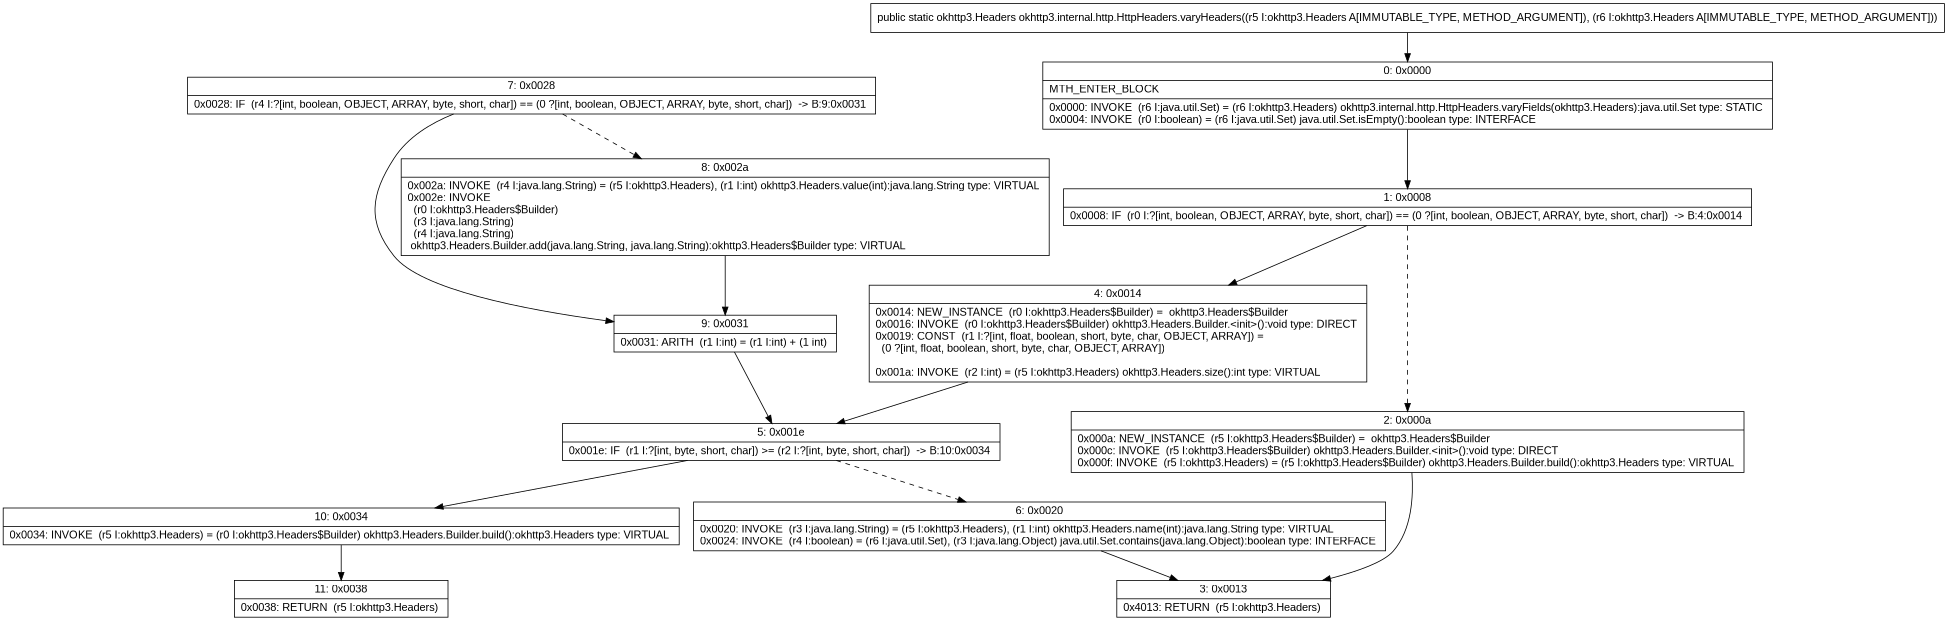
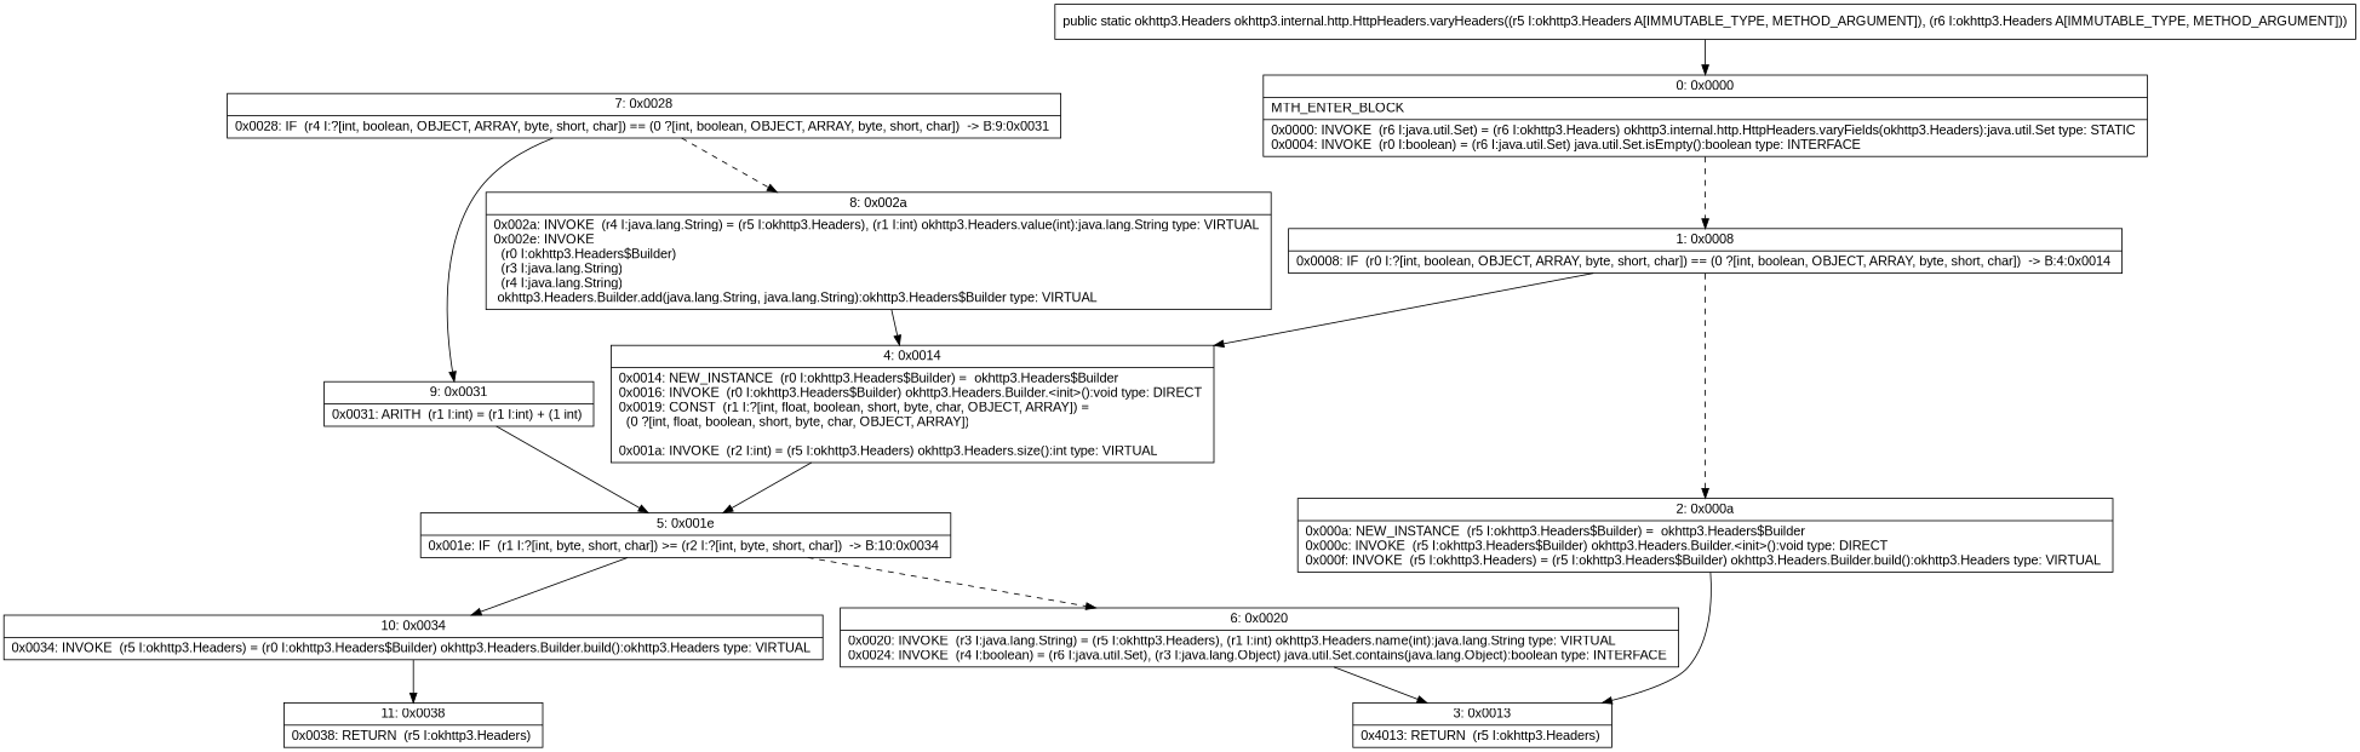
  digraph {
    fontname="Liberation Sans"
    node [fontname="Liberation Sans" shape=record]
    edge [fontname="Liberation Sans"]
    n1 [label="{0\:\ 0x0000|MTH_ENTER_BLOCK\l|0x0000: INVOKE  (r6 I:java.util.Set) = (r6 I:okhttp3.Headers) okhttp3.internal.http.HttpHeaders.varyFields(okhttp3.Headers):java.util.Set type: STATIC \l0x0004: INVOKE  (r0 I:boolean) = (r6 I:java.util.Set) java.util.Set.isEmpty():boolean type: INTERFACE \l}"]
    n2 [label="{1\:\ 0x0008|0x0008: IF  (r0 I:?[int, boolean, OBJECT, ARRAY, byte, short, char]) == (0 ?[int, boolean, OBJECT, ARRAY, byte, short, char])  \-\> B:4:0x0014 \l}"]
    n3 [label="{2\:\ 0x000a|0x000a: NEW_INSTANCE  (r5 I:okhttp3.Headers$Builder) =  okhttp3.Headers$Builder \l0x000c: INVOKE  (r5 I:okhttp3.Headers$Builder) okhttp3.Headers.Builder.\<init\>():void type: DIRECT \l0x000f: INVOKE  (r5 I:okhttp3.Headers) = (r5 I:okhttp3.Headers$Builder) okhttp3.Headers.Builder.build():okhttp3.Headers type: VIRTUAL \l}"]
    n4 [label="{4\:\ 0x0014|0x0014: NEW_INSTANCE  (r0 I:okhttp3.Headers$Builder) =  okhttp3.Headers$Builder \l0x0016: INVOKE  (r0 I:okhttp3.Headers$Builder) okhttp3.Headers.Builder.\<init\>():void type: DIRECT \l0x0019: CONST  (r1 I:?[int, float, boolean, short, byte, char, OBJECT, ARRAY]) = \l  (0 ?[int, float, boolean, short, byte, char, OBJECT, ARRAY])\l \l0x001a: INVOKE  (r2 I:int) = (r5 I:okhttp3.Headers) okhttp3.Headers.size():int type: VIRTUAL \l}"]
    n5 [label="{3\:\ 0x0013|0x4013: RETURN  (r5 I:okhttp3.Headers) \l}"]
    n6 [label="{5\:\ 0x001e|0x001e: IF  (r1 I:?[int, byte, short, char]) \>= (r2 I:?[int, byte, short, char])  \-\> B:10:0x0034 \l}"]
    n7 [label="{6\:\ 0x0020|0x0020: INVOKE  (r3 I:java.lang.String) = (r5 I:okhttp3.Headers), (r1 I:int) okhttp3.Headers.name(int):java.lang.String type: VIRTUAL \l0x0024: INVOKE  (r4 I:boolean) = (r6 I:java.util.Set), (r3 I:java.lang.Object) java.util.Set.contains(java.lang.Object):boolean type: INTERFACE \l}"]
    n8 [label="{10\:\ 0x0034|0x0034: INVOKE  (r5 I:okhttp3.Headers) = (r0 I:okhttp3.Headers$Builder) okhttp3.Headers.Builder.build():okhttp3.Headers type: VIRTUAL \l}"]
    n9 [label="{11\:\ 0x0038|0x0038: RETURN  (r5 I:okhttp3.Headers) \l}"]
    n10 [label="{7\:\ 0x0028|0x0028: IF  (r4 I:?[int, boolean, OBJECT, ARRAY, byte, short, char]) == (0 ?[int, boolean, OBJECT, ARRAY, byte, short, char])  \-\> B:9:0x0031 \l}"]
    n11 [label="{8\:\ 0x002a|0x002a: INVOKE  (r4 I:java.lang.String) = (r5 I:okhttp3.Headers), (r1 I:int) okhttp3.Headers.value(int):java.lang.String type: VIRTUAL \l0x002e: INVOKE  \l  (r0 I:okhttp3.Headers$Builder)\l  (r3 I:java.lang.String)\l  (r4 I:java.lang.String)\l okhttp3.Headers.Builder.add(java.lang.String, java.lang.String):okhttp3.Headers$Builder type: VIRTUAL \l}"]
    n12 [label="{9\:\ 0x0031|0x0031: ARITH  (r1 I:int) = (r1 I:int) + (1 int) \l}"]
    n13 [label="{public static okhttp3.Headers okhttp3.internal.http.HttpHeaders.varyHeaders((r5 I:okhttp3.Headers A[IMMUTABLE_TYPE, METHOD_ARGUMENT]), (r6 I:okhttp3.Headers A[IMMUTABLE_TYPE, METHOD_ARGUMENT])) }"]
-   n1 -> n2
+   n1 -> n2 [style=dashed]
    n2 -> n3 [style=dashed]
    n2 -> n4
    n3 -> n5
    n4 -> n6
    n6 -> n7 [style=dashed]
    n6 -> n8
    n7 -> n5
    n8 -> n9
    n10 -> n11 [style=dashed]
    n10 -> n12
-   n11 -> n12
+   n11 -> n4
    n12 -> n6
    n13 -> n1
  }
